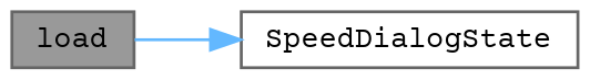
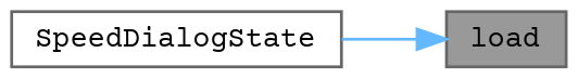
  digraph {
    rankdir=RL
    fontname="Courier Prime"
    node [fontname="Courier Prime" fontsize=10 shape=box style=filled]
    n1 [color=gray40 fillcolor=grey60 fontcolor=black height=0.2 label=load width=0.4]
    n2 [color=grey40 fillcolor=white height=0.2 label=SpeedDialogState width=0.4]
-   n2 -> n1 [color=steelblue1 dir=back fontname="Courier Prime" fontsize=10 labelfontname=Helvetica labelfontsize=10 style=solid]
+   n1 -> n2 [color=steelblue1 dir=back fontname="Courier Prime" fontsize=10 labelfontname=Helvetica labelfontsize=10 style=solid]
  }
